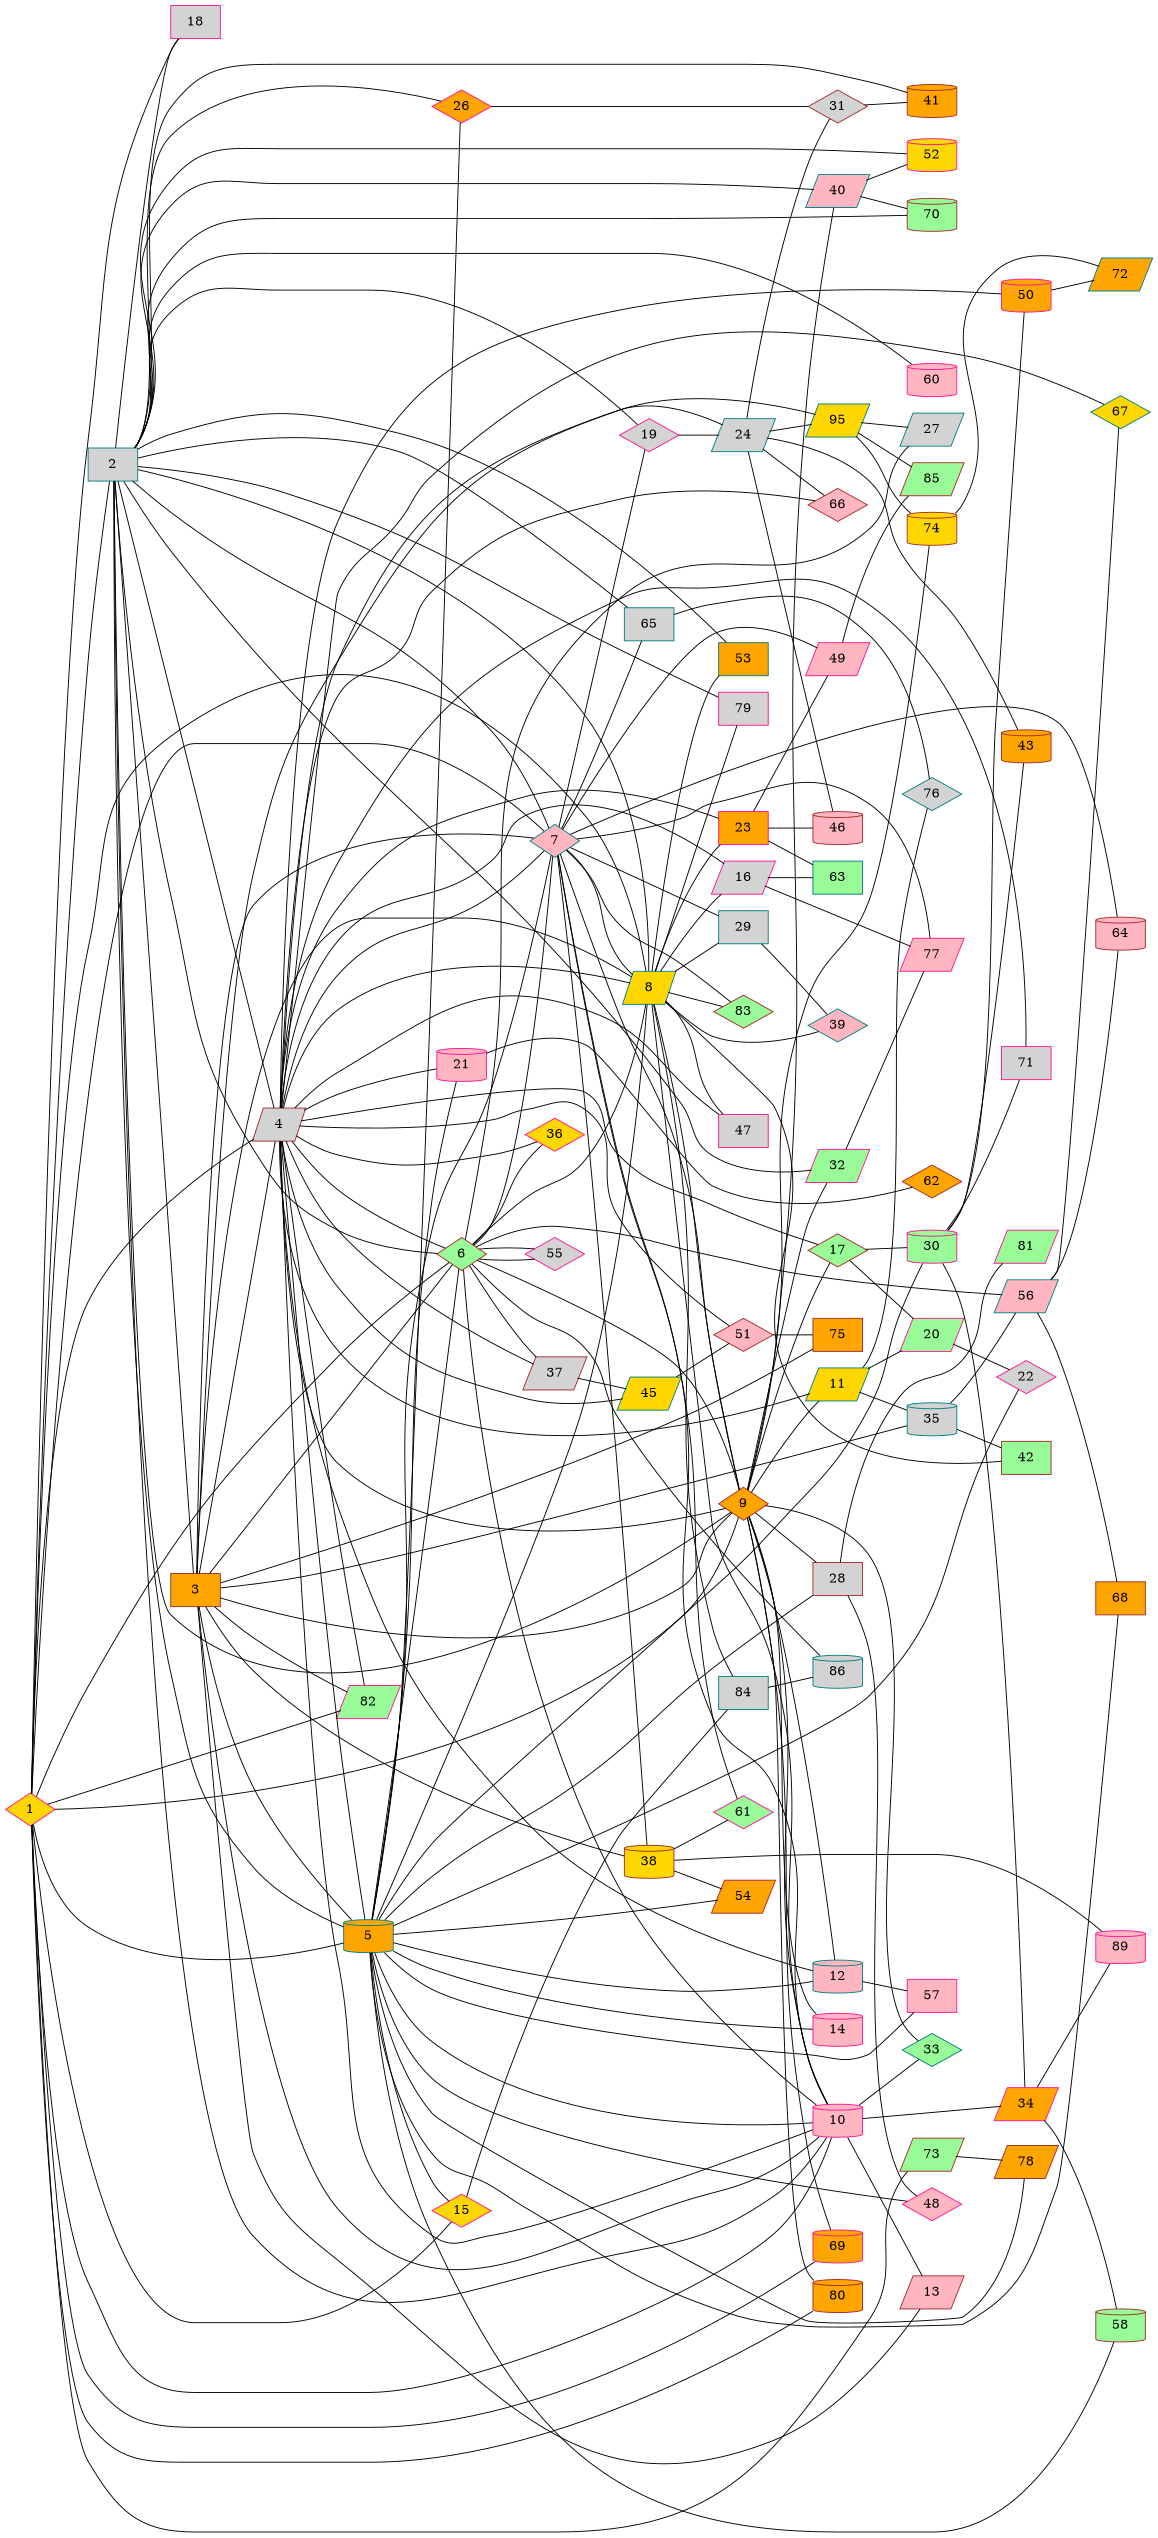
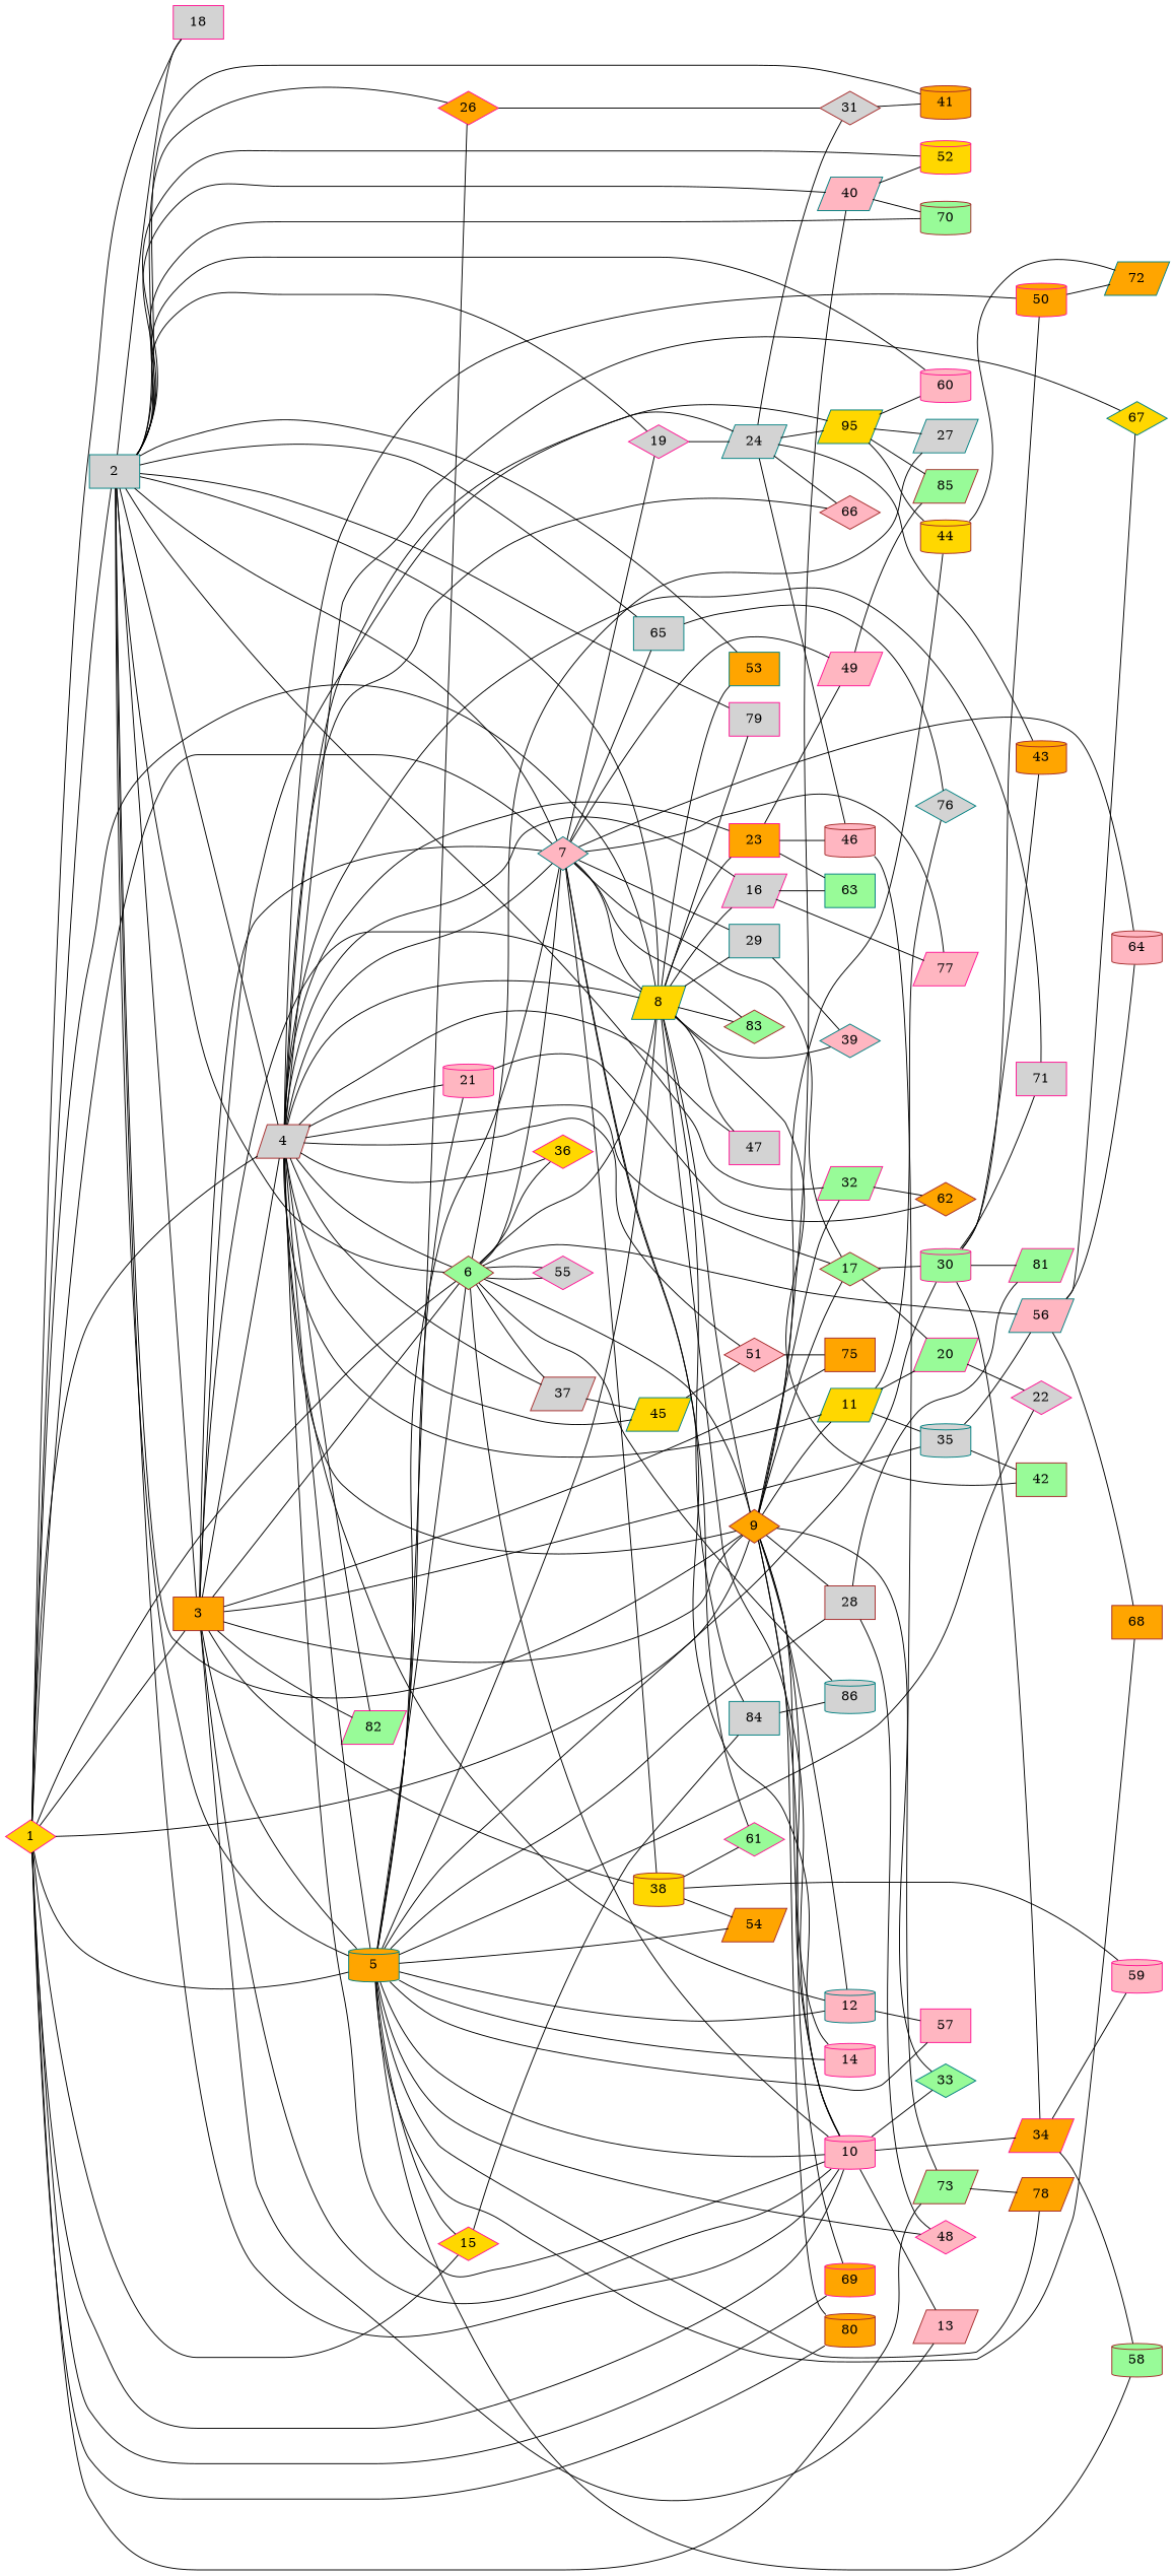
  graph {
    rankdir=LR
    node [color=deeppink fillcolor=lightgrey shape=parallelogram style=filled]
    1 [fillcolor=gold shape=diamond]
    2 [color=teal shape=box]
    3 [color=brown fillcolor=orange shape=box]
    4 [color=brown]
    5 [color=teal fillcolor=orange shape=cylinder]
    6 [color=brown fillcolor=palegreen shape=diamond]
    7 [color=teal fillcolor=lightpink shape=diamond]
    8 [color=teal fillcolor=gold]
    9 [color=brown fillcolor=orange shape=diamond]
    10 [fillcolor=lightpink shape=cylinder]
    15 [fillcolor=gold shape=diamond]
    18 [shape=box]
    69 [fillcolor=orange shape=cylinder]
    73 [color=brown fillcolor=palegreen]
    80 [color=brown fillcolor=orange shape=cylinder]
    19 [shape=diamond]
    26 [fillcolor=orange shape=diamond]
    32 [fillcolor=palegreen]
    40 [color=teal fillcolor=lightpink]
    41 [color=brown fillcolor=orange shape=cylinder]
    52 [fillcolor=gold shape=cylinder]
    53 [color=teal fillcolor=orange shape=box]
    60 [fillcolor=lightpink shape=cylinder]
    65 [color=teal shape=box]
    70 [color=brown fillcolor=palegreen shape=cylinder]
    79 [shape=box]
    13 [color=brown fillcolor=lightpink]
    24 [color=teal]
    35 [color=teal shape=cylinder]
    38 [color=brown fillcolor=gold shape=cylinder]
    75 [color=brown fillcolor=orange shape=box]
    82 [fillcolor=palegreen]
    11 [color=teal fillcolor=gold]
    12 [color=teal fillcolor=lightpink shape=cylinder]
    16
    17 [color=brown fillcolor=palegreen shape=diamond]
    21 [fillcolor=lightpink shape=cylinder]
    23 [fillcolor=orange shape=box]
    n39 [color=teal fillcolor=gold label=95]
    36 [fillcolor=gold shape=diamond]
    37 [color=brown]
    45 [color=teal fillcolor=gold]
    47 [shape=box]
    50 [fillcolor=orange shape=cylinder]
    51 [color=brown fillcolor=lightpink shape=diamond]
    66 [color=brown fillcolor=lightpink shape=diamond]
    67 [color=teal fillcolor=gold shape=diamond]
    71 [shape=box]
    14 [fillcolor=lightpink shape=cylinder]
    22 [shape=diamond]
    28 [color=brown shape=box]
    30 [fillcolor=palegreen shape=cylinder]
    48 [fillcolor=lightpink shape=diamond]
    54 [color=brown fillcolor=orange]
    57 [fillcolor=lightpink shape=box]
    58 [color=brown fillcolor=palegreen shape=cylinder]
    68 [color=brown fillcolor=orange shape=box]
    78 [color=brown fillcolor=orange]
    27 [color=teal]
    55 [shape=diamond]
    56 [color=teal fillcolor=lightpink]
    86 [color=teal shape=cylinder]
    29 [color=teal shape=box]
    49 [fillcolor=lightpink]
    61 [fillcolor=palegreen shape=diamond]
    64 [color=brown fillcolor=lightpink shape=cylinder]
    77 [fillcolor=lightpink]
    83 [color=brown fillcolor=palegreen shape=diamond]
    39 [color=teal fillcolor=lightpink shape=diamond]
    42 [color=brown fillcolor=palegreen shape=box]
    84 [color=teal shape=box]
    33 [color=teal fillcolor=palegreen shape=diamond]
-   44 [color=brown fillcolor=gold shape=cylinder label=74]
+   44 [color=brown fillcolor=gold shape=cylinder]
    34 [fillcolor=orange]
    31 [color=brown shape=diamond]
    62 [color=brown fillcolor=orange shape=diamond]
    76 [color=teal shape=diamond]
    46 [color=brown fillcolor=lightpink shape=cylinder]
    43 [color=brown fillcolor=orange shape=cylinder]
-   59 [fillcolor=lightpink shape=cylinder label=89]
+   59 [fillcolor=lightpink shape=cylinder]
    20 [fillcolor=palegreen]
    63 [color=teal fillcolor=palegreen shape=box]
    85 [color=brown fillcolor=palegreen]
    72 [color=teal fillcolor=orange]
    81 [fillcolor=palegreen]
    1 -- 2
-   1 -- 82
+   1 -- 3
    1 -- 4
    1 -- 5
    1 -- 6
    1 -- 7
    1 -- 8
    1 -- 9
    1 -- 10
    1 -- 15
    1 -- 18
    1 -- 69
    1 -- 73
    1 -- 80
    2 -- 3
    2 -- 4
    2 -- 5
    2 -- 6
    2 -- 7
    2 -- 8
    2 -- 9
    2 -- 10
    2 -- 18
    2 -- 19
    2 -- 26
    2 -- 32
    2 -- 40
    2 -- 41
    2 -- 52
    2 -- 53
    2 -- 60
    2 -- 65
    2 -- 70
    2 -- 79
    3 -- 4
    3 -- 5
    3 -- 6
    3 -- 7
    3 -- 8
    3 -- 9
    3 -- 10
    3 -- 13
    3 -- 24
    3 -- 35
    3 -- 38
    3 -- 75
    3 -- 82
    4 -- 5
    4 -- 6
    4 -- 7
    4 -- 8
    4 -- 9
    4 -- 10
    4 -- 82
    4 -- 11
    4 -- 12
    4 -- 16
    4 -- 17
    4 -- 21
    4 -- 23
    4 -- n39
    4 -- 36
    4 -- 37
    4 -- 45
    4 -- 47
    4 -- 50
    4 -- 51
    4 -- 66
    4 -- 67
    4 -- 71
    5 -- 6
    5 -- 7
    5 -- 8
    5 -- 10
    5 -- 15
    5 -- 26
    5 -- 12
    5 -- 21
    5 -- 14
    5 -- 22
    5 -- 28
    5 -- 30
    5 -- 48
    5 -- 54
    5 -- 57
    5 -- 58
    5 -- 68
    5 -- 78
    6 -- 7
    6 -- 8
    6 -- 9
    6 -- 10
    6 -- 36
    6 -- 37
    6 -- 27
    6 -- 55
    6 -- 55
    6 -- 56
    6 -- 86
    7 -- 8
-   7 -- 9
+   7 -- 17
    7 -- 10
    7 -- 19
    7 -- 65
    7 -- 38
    7 -- 29
    7 -- 49
    7 -- 61
    7 -- 64
    7 -- 77
    7 -- 83
    8 -- 9
    8 -- 10
    8 -- 53
    8 -- 79
    8 -- 16
    8 -- 23
    8 -- 47
    8 -- 29
    8 -- 83
    8 -- 39
    8 -- 42
    8 -- 84
    9 -- 10
    9 -- 69
    9 -- 80
    9 -- 32
    9 -- 40
    9 -- 11
    9 -- 12
    9 -- 17
    9 -- 14
    9 -- 28
    9 -- 33
    9 -- 44
    10 -- 13
    10 -- 33
    10 -- 34
    15 -- 84
    73 -- 78
    19 -- 24
    26 -- 31
-   32 -- 77
+   32 -- 62
    40 -- 52
    40 -- 70
    65 -- 76
    24 -- n39
    24 -- 66
    24 -- 31
    24 -- 46
    24 -- 43
    35 -- 56
    35 -- 42
    38 -- 54
    38 -- 61
    38 -- 59
    11 -- 35
    11 -- 76
    11 -- 20
    12 -- 57
    16 -- 77
    16 -- 63
    17 -- 30
    17 -- 20
    21 -- 62
    23 -- 49
    23 -- 46
    23 -- 63
+   n39 -- 60
    n39 -- 27
    n39 -- 44
    n39 -- 85
    37 -- 45
    45 -- 51
    50 -- 72
    51 -- 75
    28 -- 48
    28 -- 81
    30 -- 50
    30 -- 71
    30 -- 34
    30 -- 43
+   30 -- 81
    56 -- 67
    56 -- 68
    56 -- 64
    29 -- 39
    49 -- 85
    84 -- 86
    44 -- 72
    34 -- 58
    34 -- 59
    31 -- 41
+   46 -- 73
    20 -- 22
  }
